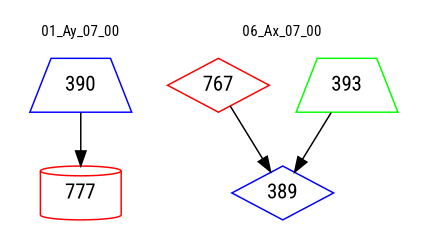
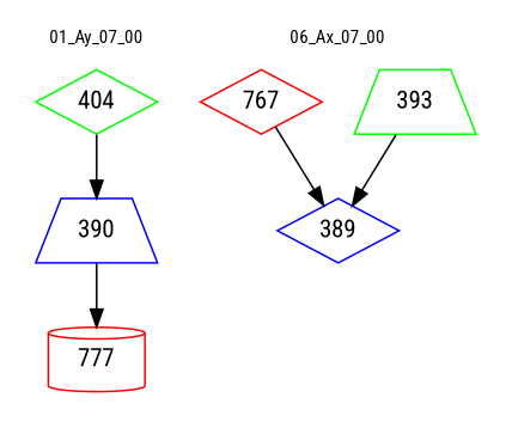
  digraph {
    fontname="Roboto Condensed"
    node [color=green fontname="Roboto Condensed" shape=diamond]
    edge [color=black fontname="Roboto Condensed"]
+   n1 [label=404]
    n2 [color=blue label=390 shape=trapezium]
    n3 [color=red label=777 shape=cylinder]
    n4 [label=393 shape=trapezium]
    n5 [color=blue label=389]
    n6 [color=red label=767]
    subgraph cluster_1 {
      color=white
      fontsize=10
      label="01_Ay_07_00"
+     n1
      n2
      n3
    }
    subgraph cluster_2 {
      color=white
      fontsize=10
      label="06_Ax_07_00"
      n4
      n5
      n6
    }
+   n1 -> n2
    n2 -> n3
    n4 -> n5
    n6 -> n5
  }
